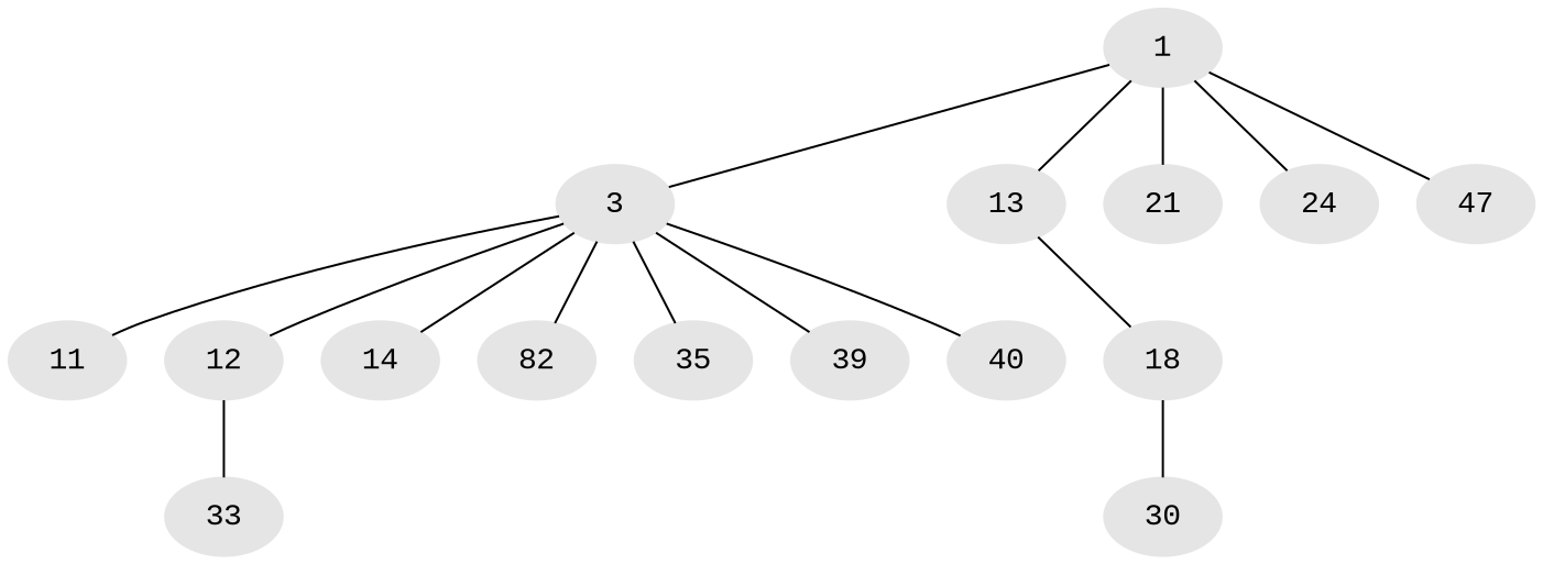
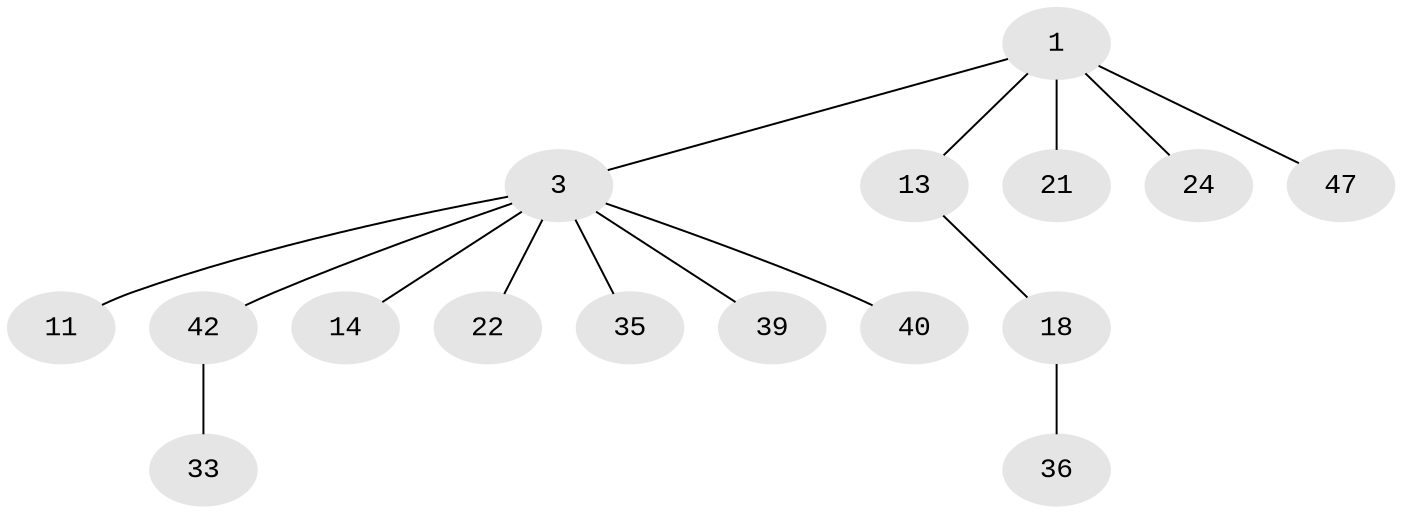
  graph {
    fontname="Liberation Mono"
    node [color=gray90 fontname="Liberation Mono" style=filled]
    edge [fontname="Liberation Mono"]
    1 [super="+2+4+36+46+48+52+25+7"]
    3 [super="+5+6"]
    13 [super="+16+43+20+27"]
    21
    24
    47
    11 [super="+26"]
-   12 [super="+31"]
+   12 [super="+31" label=42]
    14
-   22 [super="+37+41+44+29" label=82]
+   22 [super="+37+41+44+29"]
    35
    39
    40
    18
    33
-   30
+   30 [label=36]
    1 -- 3
    1 -- 13
    1 -- 21
    1 -- 24
    1 -- 47
    3 -- 11
    3 -- 12
    3 -- 14
    3 -- 22
    3 -- 35
    3 -- 39
    3 -- 40
    13 -- 18
    12 -- 33
    18 -- 30
  }
